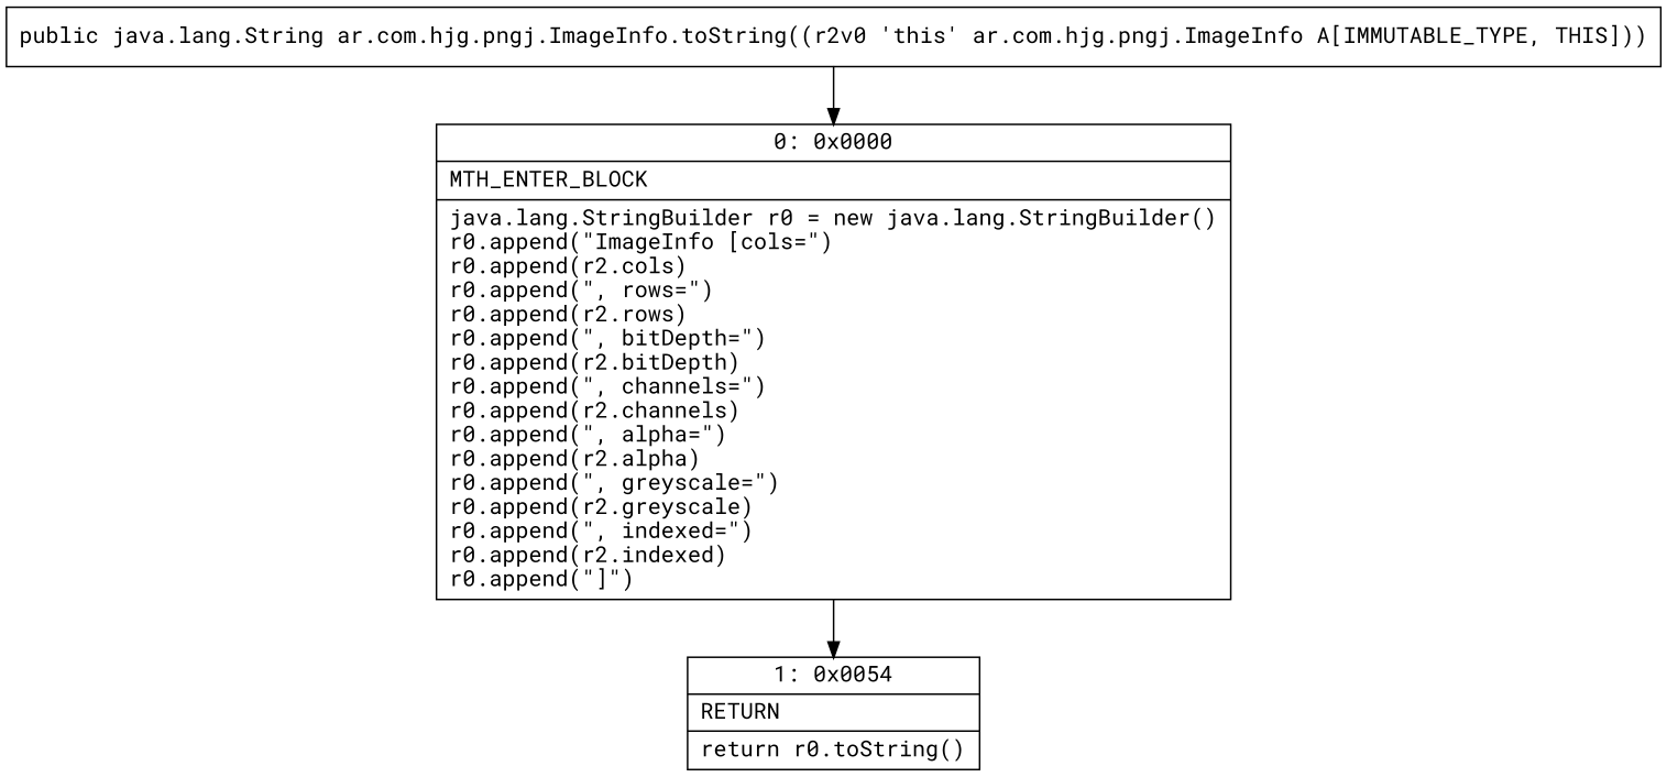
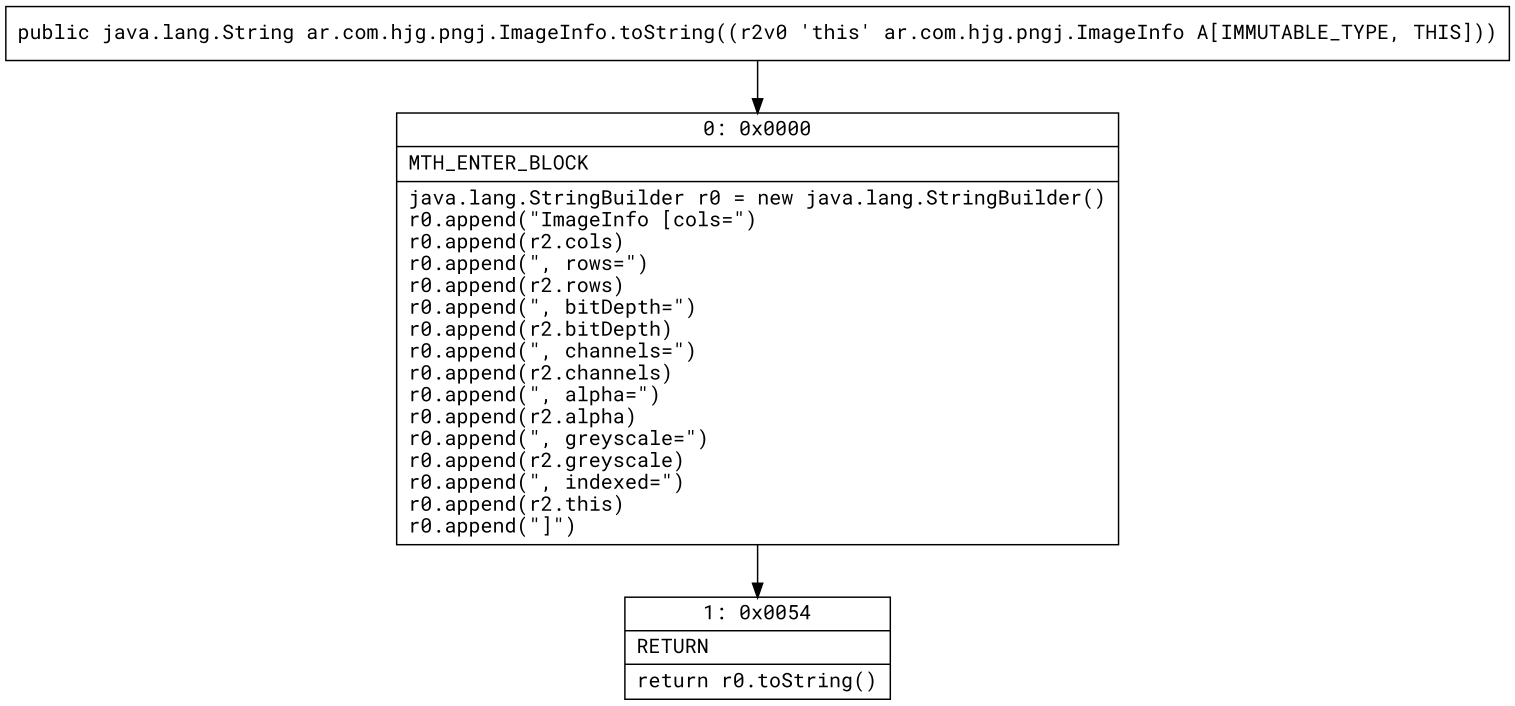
  digraph {
    fontname="Roboto Mono"
    node [shape=record fontname="Roboto Mono"]
    edge [fontname="Roboto Mono"]
-   n1 [label="{0\:\ 0x0000|MTH_ENTER_BLOCK\l|java.lang.StringBuilder r0 = new java.lang.StringBuilder()\lr0.append(\"ImageInfo [cols=\")\lr0.append(r2.cols)\lr0.append(\", rows=\")\lr0.append(r2.rows)\lr0.append(\", bitDepth=\")\lr0.append(r2.bitDepth)\lr0.append(\", channels=\")\lr0.append(r2.channels)\lr0.append(\", alpha=\")\lr0.append(r2.alpha)\lr0.append(\", greyscale=\")\lr0.append(r2.greyscale)\lr0.append(\", indexed=\")\lr0.append(r2.indexed)\lr0.append(\"]\")\l}"]
+   n1 [label="{0\:\ 0x0000|MTH_ENTER_BLOCK\l|java.lang.StringBuilder r0 = new java.lang.StringBuilder()\lr0.append(\"ImageInfo [cols=\")\lr0.append(r2.cols)\lr0.append(\", rows=\")\lr0.append(r2.rows)\lr0.append(\", bitDepth=\")\lr0.append(r2.bitDepth)\lr0.append(\", channels=\")\lr0.append(r2.channels)\lr0.append(\", alpha=\")\lr0.append(r2.alpha)\lr0.append(\", greyscale=\")\lr0.append(r2.greyscale)\lr0.append(\", indexed=\")\lr0.append(r2.this)\lr0.append(\"]\")\l}"]
    n2 [label="{1\:\ 0x0054|RETURN\l|return r0.toString()\l}"]
    n3 [label="{public java.lang.String ar.com.hjg.pngj.ImageInfo.toString((r2v0 'this' ar.com.hjg.pngj.ImageInfo A[IMMUTABLE_TYPE, THIS])) }"]
    n1 -> n2
    n3 -> n1
  }
